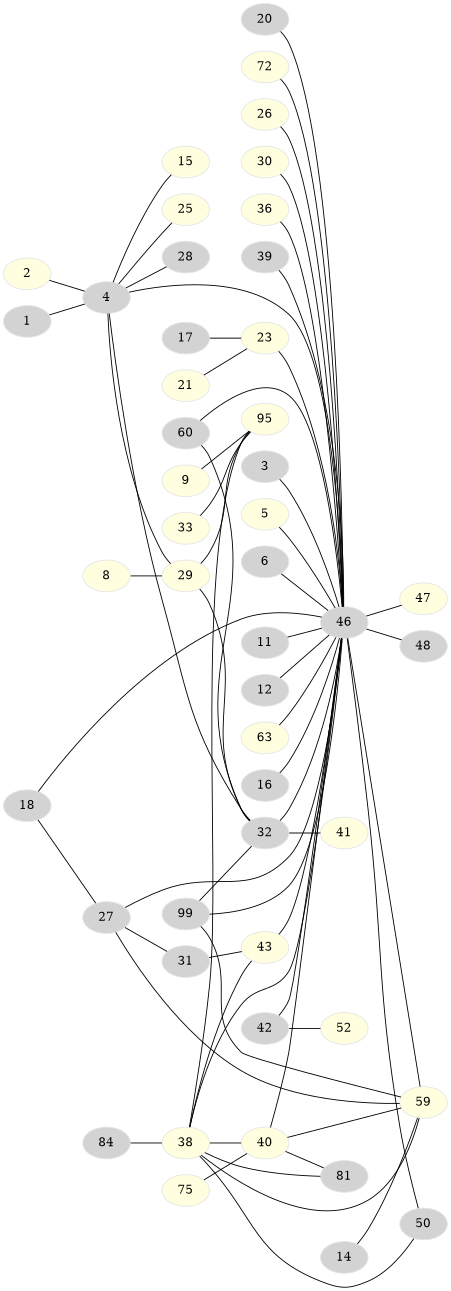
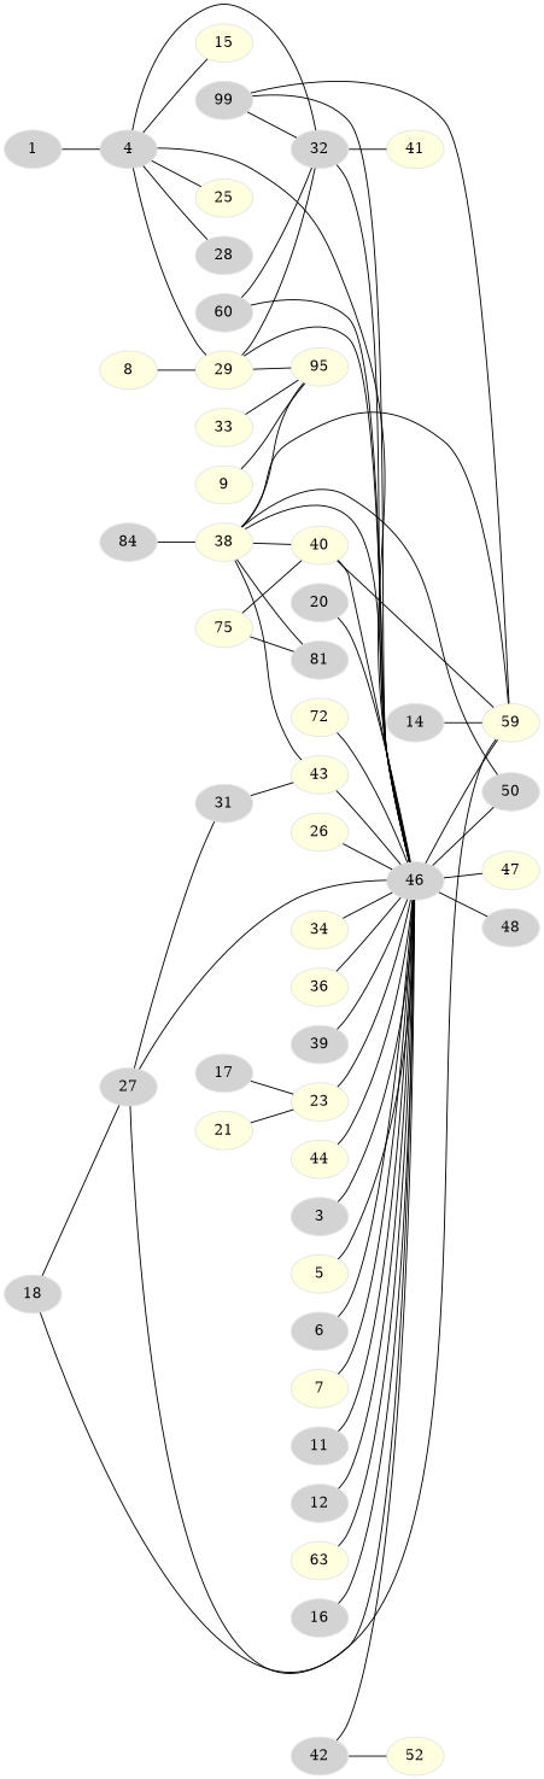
  graph {
    rankdir=LR
    node [color=gray90 fillcolor=lightyellow style=filled]
    edge [weight=1.0]
    1 [fillcolor=lightgrey]
    4 [fillcolor=lightgrey]
    46 [fillcolor=lightgrey]
    15
    25
    28 [fillcolor=lightgrey]
    29
    32 [fillcolor=lightgrey]
-   2
    3 [fillcolor=lightgrey]
    n11 [label=59]
    50 [fillcolor=lightgrey]
    47
    48 [fillcolor=lightgrey]
    n15 [label=95]
    41
    5
    6 [fillcolor=lightgrey]
+   7
    8
    9
    n22 [fillcolor=lightgrey label=60]
    11 [fillcolor=lightgrey]
    12 [fillcolor=lightgrey]
    n25 [label=63]
    14 [fillcolor=lightgrey]
    16 [fillcolor=lightgrey]
    23
    17 [fillcolor=lightgrey]
    18 [fillcolor=lightgrey]
    27 [fillcolor=lightgrey]
    31 [fillcolor=lightgrey]
    n33 [fillcolor=lightgrey label=99]
    20 [fillcolor=lightgrey]
    21
    n36 [label=72]
    26
    43
-   30
+   30 [label=34]
    33
    n41 [fillcolor=lightgrey label=84]
    38
    40
    n44 [fillcolor=lightgrey label=81]
    n45 [label=75]
    36
    39 [fillcolor=lightgrey]
    42 [fillcolor=lightgrey]
    52
+   44
    1 -- 4
    4 -- 46 [weight=2.0]
    4 -- 15
    4 -- 25
    4 -- 28
    4 -- 29
    4 -- 32
    46 -- n11 [weight=2.0]
    46 -- 50
    46 -- 47
    46 -- 48
+   29 -- 46
    29 -- 32
    29 -- n15
    32 -- 46
    32 -- 41
-   2 -- 4
    3 -- 46
    5 -- 46
    6 -- 46
+   7 -- 46
    8 -- 29
    9 -- n15
    n22 -- 46
    n22 -- 32
    11 -- 46
    12 -- 46
    n25 -- 46
    14 -- n11
    16 -- 46
    23 -- 46 [weight=2.0]
    17 -- 23
    18 -- 46
    18 -- 27
    27 -- 46
    27 -- n11
    27 -- 31
    31 -- 43
    n33 -- 46 [weight=2.0]
    n33 -- 32
    n33 -- n11
    20 -- 46
    21 -- 23
    n36 -- 46
    26 -- 46
    43 -- 46
    30 -- 46
    33 -- n15
    n41 -- 38
    38 -- 46
    38 -- n11
    38 -- 50
    38 -- n15
    38 -- 43
    38 -- 40
    38 -- n44
    40 -- 46
    40 -- n11
-   40 -- n44
+   n45 -- n44
    n45 -- 40
    36 -- 46
    39 -- 46
    42 -- 46
    42 -- 52
+   44 -- 46
  }
